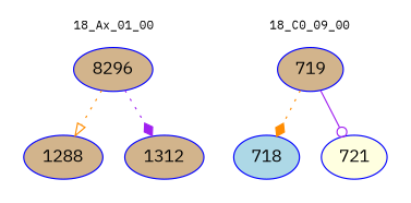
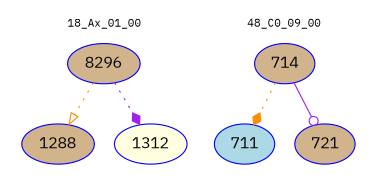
  digraph {
    fontname="IBM Plex Mono"
    node [color=blue fillcolor=tan fontname="IBM Plex Mono" style=filled]
    edge [arrowhead=diamond color=darkorange fontname="IBM Plex Mono" style=dotted]
    n1 [label=8296]
    n2 [label=1288]
-   n3 [label=1312]
-   n4 [label=719]
-   n5 [fillcolor=lightblue label=718]
-   n6 [fillcolor=lightyellow label=721]
+   n3 [fillcolor=lightyellow label=1312]
+   n4 [label=714]
+   n5 [fillcolor=lightblue label=711]
+   n6 [label=721]
    subgraph cluster_1 {
      color=white
      fontsize=10
      label="18_Ax_01_00"
      n1
      n2
      n3
    }
    subgraph cluster_2 {
      color=white
      fontsize=10
-     label="18_C0_09_00"
+     label="48_C0_09_00"
      n4
      n5
      n6
    }
    n1 -> n2 [arrowhead=onormal]
    n1 -> n3 [color=purple]
    n4 -> n5
    n4 -> n6 [arrowhead=odot color=purple style=solid]
  }
